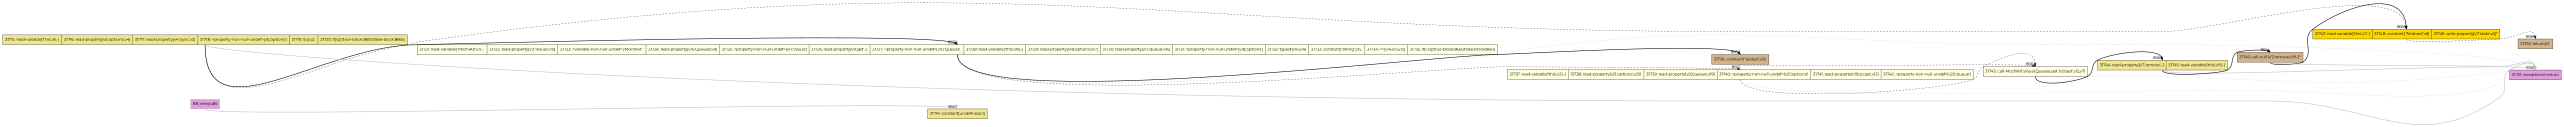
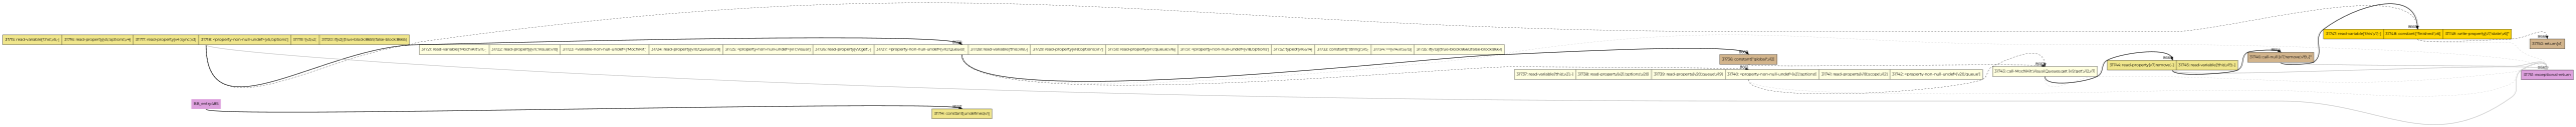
  digraph {
    fontname=Montserrat
    rankdir=LR
    node [fillcolor=khaki fontname=Montserrat shape=record style=filled]
    edge [fontname=Montserrat headport=n style=bold tailport=s]
    n1 [fillcolor=plum label=BB_entry485 shape=none]
    n2 [label="{31714: constant[undefined,v1]}"]
    n3 [label="{31715: read-variable['this',v5,-]|31716: read-property[v5,'options',v4]|31717: read-property[v4,'sync',v3]|31718: \<property-non-null-undef\>[v5,'options']|31719: ![v3,v2]|31720: if[v2](true-block:8659,false-block:8665)}"]
    n4 [fillcolor=lightyellow label="{31721: read-variable['MochiKit',v11,-]|31722: read-property[v11,'Visual',v10]|31723: \<variable-non-null-undef\>['MochiKit']|31724: read-property[v10,'Queues',v9]|31725: \<property-non-null-undef\>[v11,'Visual']|31726: read-property[v9,'get',-]|31727: \<property-non-null-undef\>[v10,'Queues']|31728: read-variable['this',v18,-]|31729: read-property[v18,'options',v17]|31730: read-property[v17,'queue',v16]|31731: \<property-non-null-undef\>[v18,'options']|31732: typeof[v16,v14]|31733: constant[\"string\",v15]|31734: ==[v14,v15,v13]|31735: if[v13](true-block:8660,false-block:8661)}"]
    n5 [fillcolor=gold label="{31747: read-variable['this',v7,-]|31748: constant[\"finished\",v6]|31749: write-property[v7,'state',v6]*}"]
    n6 [fillcolor=plum label="{31751: exceptional-return}"]
    n7 [fillcolor=tan label="{31736: constant[\"global\",v12]}"]
    n8 [fillcolor=lightyellow label="{31737: read-variable['this',v21,-]|31738: read-property[v21,'options',v20]|31739: read-property[v20,'queue',v19]|31740: \<property-non-null-undef\>[v21,'options']|31741: read-property[v19,'scope',v12]|31742: \<property-non-null-undef\>[v20,'queue']}"]
    n9 [fillcolor=tan label="{31750: return[v1]}"]
    n10 [fillcolor=lightyellow label="{31743: call-MochiKit.Visual.Queues.get [v9,'get',v12,v7]}"]
    n11 [label="{31744: read-property[v7,'remove',-]|31745: read-variable['this',v19,-]}"]
    n12 [fillcolor=tan label="{31746: call-null [v7,'remove',v19,-]*}"]
-   n1 -> n2 [headlabel="    8657" color=gray]
+   n1 -> n2 [headlabel="    8657"]
    n3 -> n4 [headlabel="      8659"]
    n3 -> n5 [headlabel="      8665" style=dashed]
    n3 -> n6 [color=gray headlabel="      8667"]
    n4 -> n6 [color=gray style=dashed]
    n4 -> n7 [headlabel="      8660"]
    n4 -> n8 [headlabel="      8661" style=dashed]
    n5 -> n6 [color=gray style=dashed]
    n5 -> n9 [headlabel="      8666" style=dashed]
    n7 -> n10 [headlabel="      8662" style=dashed]
    n8 -> n6 [color=gray style=dashed]
    n8 -> n10 [style=dashed]
    n10 -> n6 [color=gray style=dashed]
    n10 -> n11 [headlabel="      8663"]
    n11 -> n6 [color=gray]
    n11 -> n12 [headlabel="      8664"]
    n12 -> n5
    n12 -> n6 [color=gray]
  }
